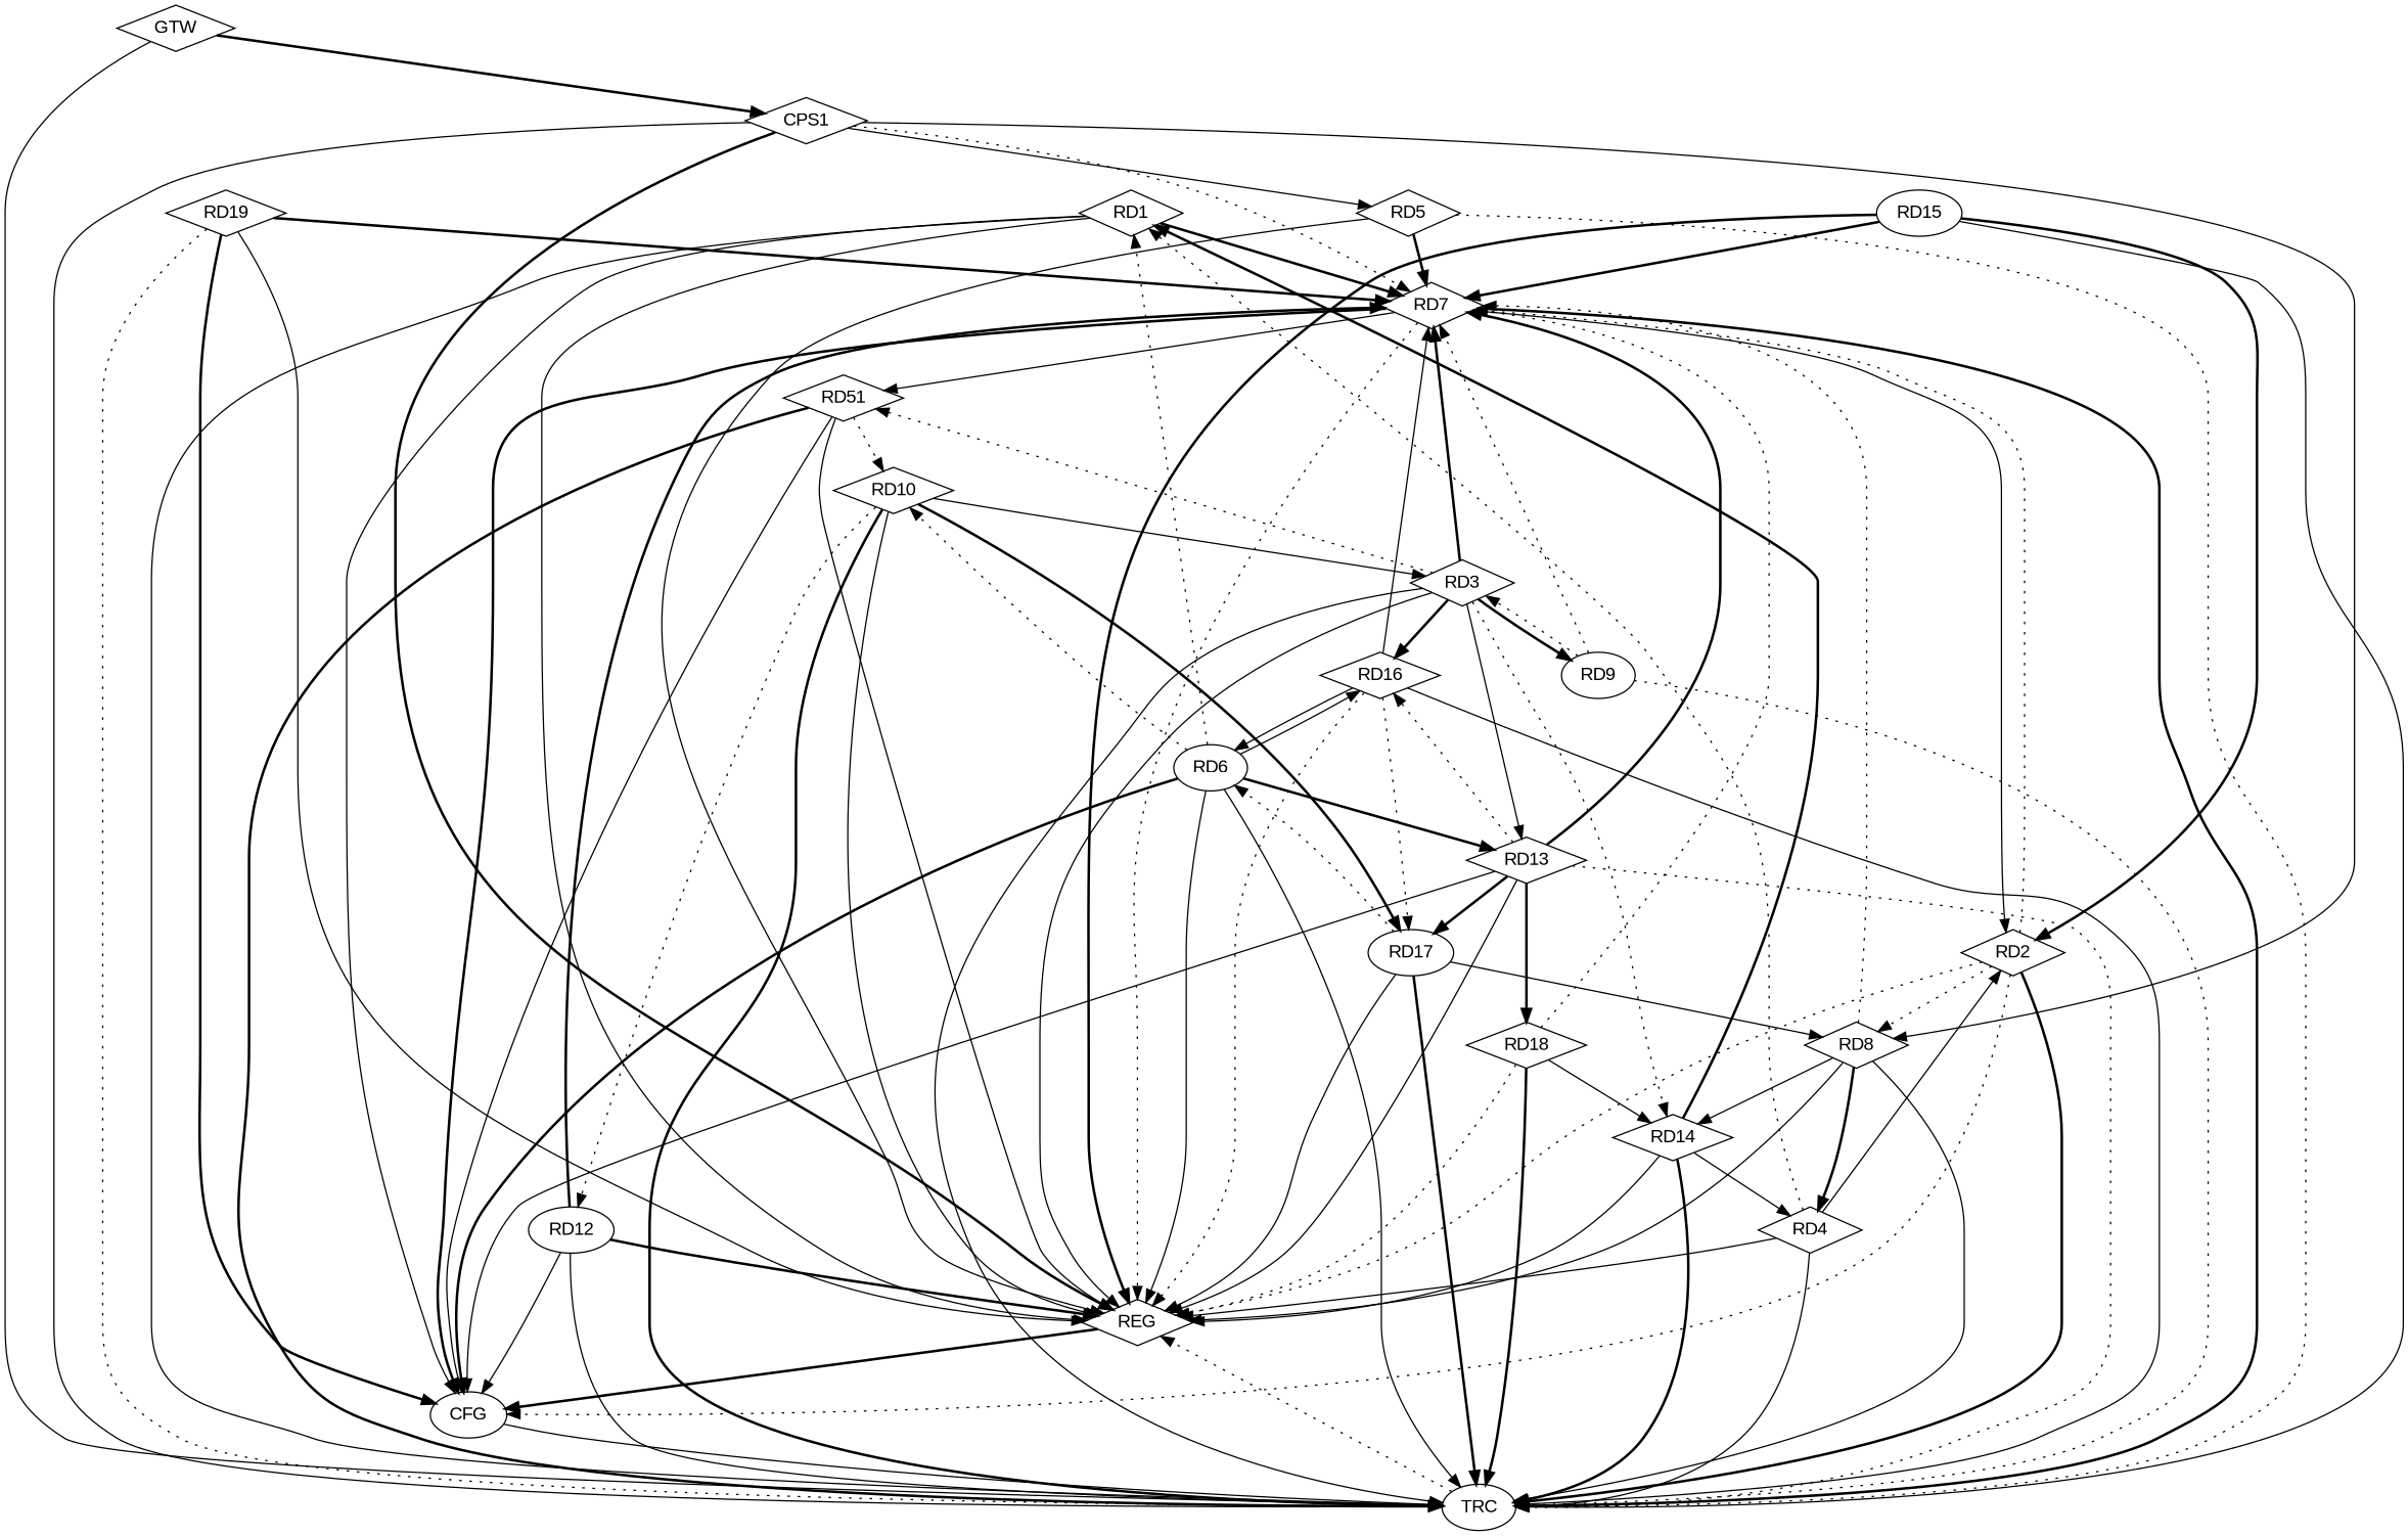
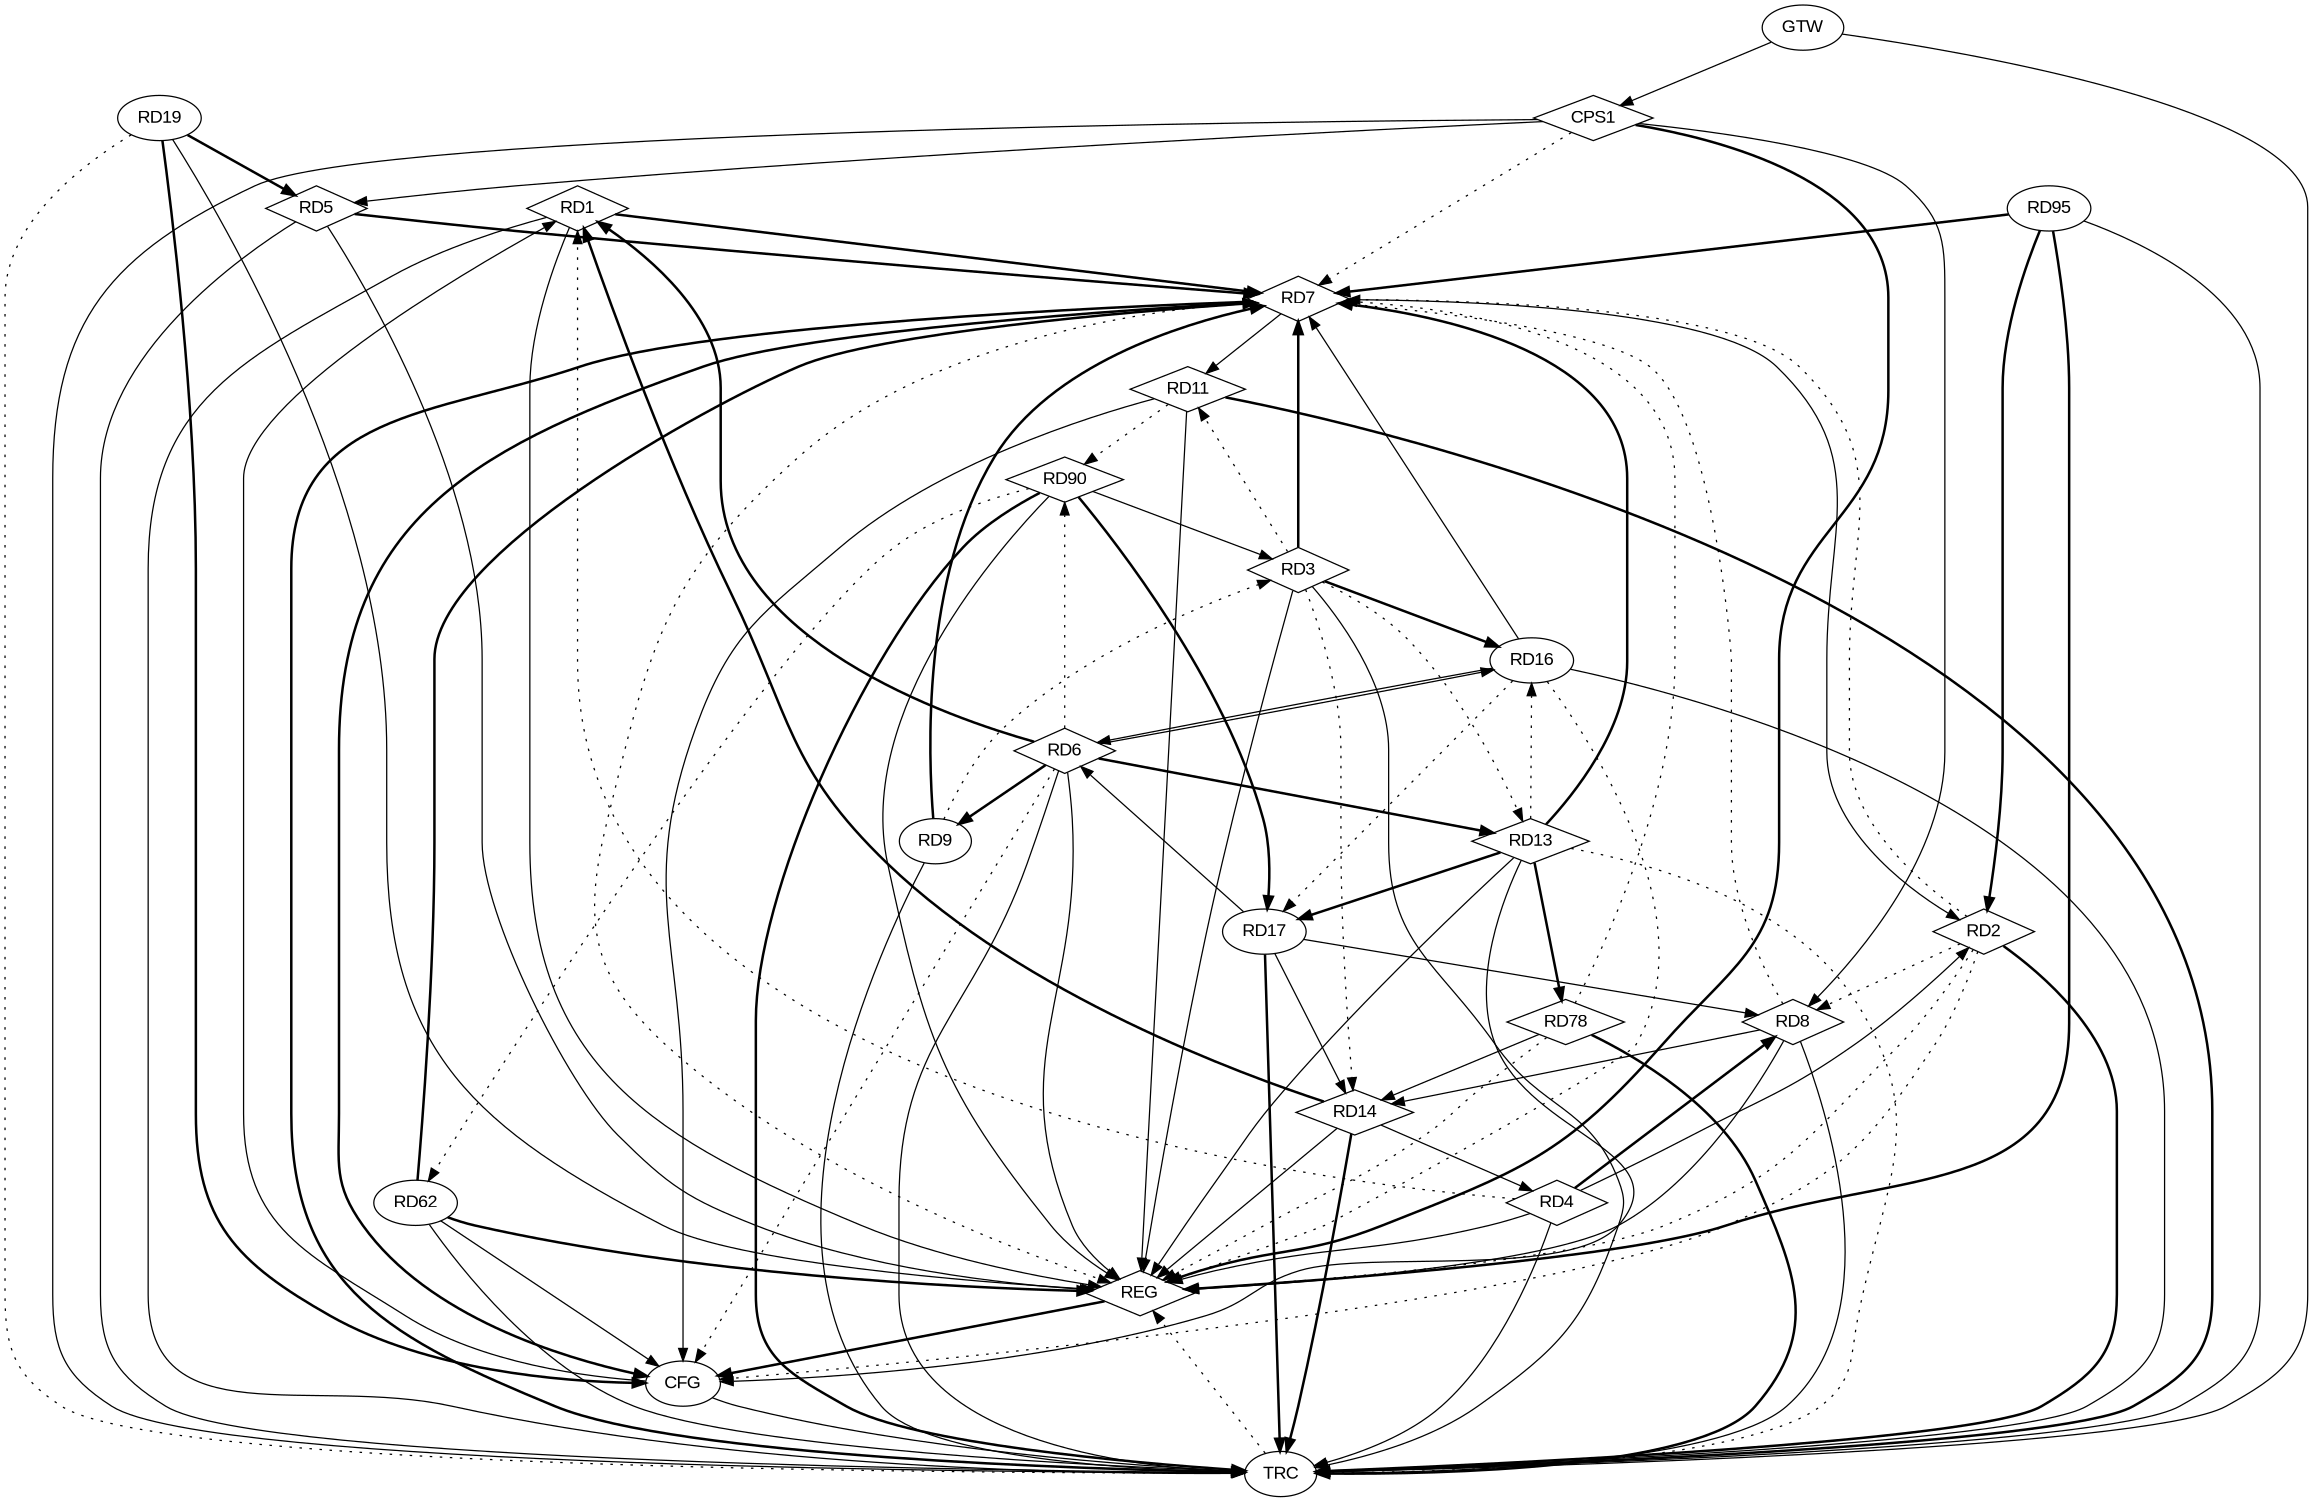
  strict digraph {
    fontname="Liberation Sans"
    node [fontname="Liberation Sans" shape=diamond]
    edge [fontname="Liberation Sans" style=solid]
    n1 [label=RD1]
    n2 [label=RD7]
    n3 [label=REG]
    n4 [label=CFG shape=ellipse]
    n5 [label=TRC shape=ellipse]
    n6 [label=RD2]
-   n7 [label=RD51]
+   n7 [label=RD11]
    n8 [label=RD8]
    n9 [label=RD14]
    n10 [label=RD3]
    n11 [label=RD9 shape=ellipse]
    n12 [label=RD13]
-   n13 [label=RD16]
-   n14 [label=RD10]
+   n13 [label=RD16 shape=ellipse]
+   n14 [label=RD90]
    n15 [label=RD17 shape=ellipse]
-   n16 [label=RD18]
+   n16 [label=RD78]
    n17 [label=RD4]
-   n18 [label=RD6 shape=ellipse]
+   n18 [label=RD6]
    n19 [label=RD5]
-   n20 [label=RD12 shape=ellipse]
-   n21 [label=RD15 shape=ellipse]
-   n22 [label=RD19]
+   n20 [label=RD62 shape=ellipse]
+   n21 [label=RD95 shape=ellipse]
+   n22 [label=RD19 shape=ellipse]
    n23 [label=CPS1]
-   n24 [label=GTW]
+   n24 [label=GTW shape=ellipse]
    n1 -> n2 [style=bold]
    n1 -> n3
-   n1 -> n4
+   n4 -> n1
    n1 -> n5
    n2 -> n3 [style=dotted]
    n2 -> n4 [style=bold]
    n2 -> n5 [style=bold]
    n2 -> n6
    n2 -> n7
    n3 -> n4 [style=bold]
    n4 -> n5
    n5 -> n3 [style=dotted]
    n6 -> n2 [style=dotted]
    n6 -> n3 [style=dotted]
    n6 -> n4 [style=dotted]
    n6 -> n5 [style=bold]
    n6 -> n8 [style=dotted]
    n7 -> n3
    n7 -> n4
    n7 -> n5 [style=bold]
    n7 -> n14 [style=dotted]
    n8 -> n2 [style=dotted]
    n8 -> n3
    n8 -> n5
    n8 -> n9
    n9 -> n1 [style=bold]
    n9 -> n3
    n9 -> n5 [style=bold]
    n9 -> n17
    n10 -> n2 [style=bold]
    n10 -> n3
    n10 -> n5
    n10 -> n7 [style=dotted]
    n10 -> n9 [style=dotted]
-   n10 -> n11 [style=bold]
-   n10 -> n12
+   n18 -> n11 [style=bold]
+   n10 -> n12 [style=dotted]
    n10 -> n13 [style=bold]
-   n11 -> n2 [style=dotted]
-   n11 -> n5 [style=dotted]
+   n11 -> n2 [style=bold]
+   n11 -> n5
    n11 -> n10 [style=dotted]
    n12 -> n2 [style=bold]
    n12 -> n3
    n12 -> n4
    n12 -> n5 [style=dotted]
    n12 -> n13 [style=dotted]
    n12 -> n15 [style=bold]
    n12 -> n16 [style=bold]
    n13 -> n2
    n13 -> n3 [style=dotted]
    n13 -> n5
    n13 -> n15 [style=dotted]
    n13 -> n18
    n14 -> n3
    n14 -> n5 [style=bold]
    n14 -> n10
    n14 -> n15 [style=bold]
    n14 -> n20 [style=dotted]
-   n15 -> n3
+   n15 -> n9
    n15 -> n5 [style=bold]
    n15 -> n8
-   n15 -> n18 [style=dotted]
+   n15 -> n18
    n16 -> n2 [style=dotted]
    n16 -> n3 [style=dotted]
    n16 -> n5 [style=bold]
    n16 -> n9
    n17 -> n1 [style=dotted]
    n17 -> n3
    n17 -> n5
    n17 -> n6
-   n8 -> n17 [style=bold]
-   n18 -> n1 [style=dotted]
+   n17 -> n8 [style=bold]
+   n18 -> n1 [style=bold]
    n18 -> n3
-   n18 -> n4 [style=bold]
+   n18 -> n4 [style=dotted]
    n18 -> n5
    n18 -> n12 [style=bold]
    n18 -> n13
    n18 -> n14 [style=dotted]
    n19 -> n2 [style=bold]
    n19 -> n3
-   n19 -> n5 [style=dotted]
+   n19 -> n5
    n20 -> n2 [style=bold]
    n20 -> n3 [style=bold]
    n20 -> n4
    n20 -> n5
    n21 -> n2 [style=bold]
    n21 -> n3 [style=bold]
    n21 -> n5
    n21 -> n6 [style=bold]
-   n22 -> n2 [style=bold]
+   n22 -> n19 [style=bold]
    n22 -> n3
    n22 -> n4 [style=bold]
    n22 -> n5 [style=dotted]
    n23 -> n2 [style=dotted]
    n23 -> n3 [style=bold]
    n23 -> n5
    n23 -> n8
    n23 -> n19
    n24 -> n5
-   n24 -> n23 [style=bold]
+   n24 -> n23
  }
